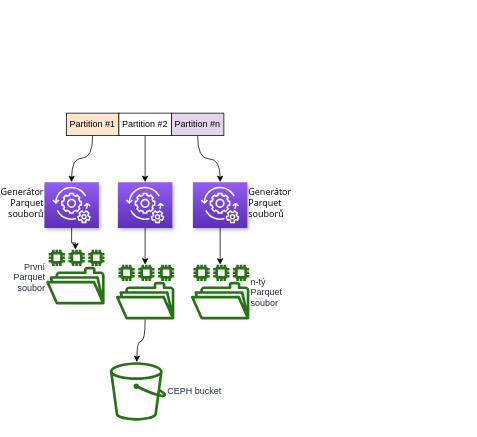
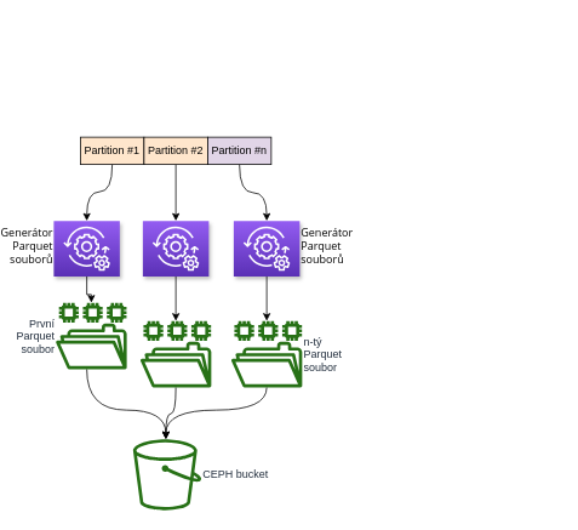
  <mxCell id="0" value="" />
  <mxCell id="1" parent="0" />
  <mxCell id="2" value="" style="edgeStyle=orthogonalEdgeStyle;orthogonalLoop=1;jettySize=auto;html=1;exitX=0.5;exitY=1;exitDx=0;exitDy=0;curved=1;" parent="1" source="9" edge="1"><mxGeometry relative="1" as="geometry"><mxPoint x="57" y="242" as="targetPoint" /><mxPoint x="57" y="180" as="sourcePoint" /><Array as="points"><mxPoint x="85" y="210" /><mxPoint x="57" y="210" /></Array></mxGeometry></mxCell>
  <mxCell id="3" value="" style="shape=image;imageAspect=0;aspect=fixed;verticalLabelPosition=bottom;verticalAlign=top;rounded=0;dashed=1;labelBackgroundColor=none;strokeColor=#3399FF;strokeWidth=2;fillColor=#ffffff;fontColor=#0066CC;align=center;html=1;image=https://static.redhat.com/libs/redhat/brand-assets/latest/corp/logo--hat-only.svg;" parent="1" vertex="1"><mxGeometry width="70" as="geometry" x="506" y="20" /></mxCell>
  <mxCell id="4" value="" style="edgeStyle=orthogonalEdgeStyle;rounded=0;orthogonalLoop=1;jettySize=auto;html=1;" parent="1" source="5" target="7" edge="1"><mxGeometry relative="1" as="geometry" /></mxCell>
  <mxCell id="5" value="&lt;div&gt;Generátor&lt;/div&gt;&lt;div&gt;Parquet&lt;/div&gt;&lt;div&gt;souborů&lt;br&gt;&lt;/div&gt;" style="outlineConnect=0;fontColor=#000000;gradientColor=#945DF2;gradientDirection=north;fillColor=#5A30B5;strokeColor=#FFFFFF;dashed=0;verticalLabelPosition=middle;verticalAlign=middle;align=right;html=1;fontSize=12;fontStyle=0;aspect=fixed;shape=mxgraph.aws4.resourceIcon;resIcon=mxgraph.aws4.managed_services;fontFamily=Open Sans;labelPosition=left;shadow=1;spacingBottom=5;" parent="1" vertex="1"><mxGeometry x="20.69" y="242" width="72.62" height="61" as="geometry" /></mxCell>
+ <mxCell id="6" value="" style="edgeStyle=orthogonalEdgeStyle;orthogonalLoop=1;jettySize=auto;html=1;curved=1;" parent="1" source="7" target="8" edge="1"><mxGeometry relative="1" as="geometry"><Array as="points"><mxPoint x="57" y="450" /><mxPoint x="144" y="450" /></Array></mxGeometry></mxCell>
  <mxCell id="7" value="První&lt;br&gt;&lt;div&gt;Parquet&lt;/div&gt;&lt;div&gt;soubor&lt;/div&gt;" style="outlineConnect=0;fontColor=#232F3E;gradientColor=none;fillColor=#277116;strokeColor=none;dashed=0;verticalLabelPosition=middle;verticalAlign=middle;align=right;html=1;fontSize=12;fontStyle=0;aspect=fixed;pointerEvents=1;shape=mxgraph.aws4.file_system;labelPosition=left;" parent="1" vertex="1"><mxGeometry x="23" y="332" width="78" height="73" as="geometry" /></mxCell>
  <mxCell id="8" value="CEPH bucket" style="outlineConnect=0;fontColor=#232F3E;gradientColor=none;fillColor=#277116;strokeColor=none;dashed=0;verticalLabelPosition=middle;verticalAlign=middle;align=left;html=1;fontSize=12;fontStyle=0;aspect=fixed;pointerEvents=1;shape=mxgraph.aws4.bucket;labelPosition=right;" parent="1" vertex="1"><mxGeometry x="108" y="482" width="75" height="78" as="geometry" /></mxCell>
  <mxCell id="9" value="Partition #1" style="rounded=0;whiteSpace=wrap;html=1;fillColor=#ffe6cc;" parent="1" vertex="1"><mxGeometry x="50" y="150" width="70" height="30" as="geometry" /></mxCell>
  <mxCell id="10" value="" style="edgeStyle=orthogonalEdgeStyle;rounded=0;orthogonalLoop=1;jettySize=auto;html=1;" parent="1" source="11" target="15" edge="1"><mxGeometry relative="1" as="geometry" /></mxCell>
- <mxCell id="11" value="Partition #2" style="rounded=0;whiteSpace=wrap;html=1;" parent="1" vertex="1"><mxGeometry x="120" y="150" width="70" height="30" as="geometry" /></mxCell>
+ <mxCell id="11" value="Partition #2" style="rounded=0;whiteSpace=wrap;html=1;fillColor=#ffe6cc;" parent="1" vertex="1"><mxGeometry x="120" y="150" width="70" height="30" as="geometry" /></mxCell>
  <mxCell id="12" value="" style="edgeStyle=orthogonalEdgeStyle;orthogonalLoop=1;jettySize=auto;html=1;curved=1;" parent="1" source="13" target="19" edge="1"><mxGeometry relative="1" as="geometry" /></mxCell>
  <mxCell id="13" value="Partition #n" style="rounded=0;whiteSpace=wrap;html=1;fillColor=#e1d5e7;" parent="1" vertex="1"><mxGeometry x="190" y="150" width="70" height="30" as="geometry" /></mxCell>
  <mxCell id="14" value="" style="edgeStyle=orthogonalEdgeStyle;rounded=0;orthogonalLoop=1;jettySize=auto;html=1;" parent="1" source="15" target="17" edge="1"><mxGeometry relative="1" as="geometry" /></mxCell>
  <mxCell id="15" value="" style="outlineConnect=0;fontColor=#000000;gradientColor=#945DF2;gradientDirection=north;fillColor=#5A30B5;strokeColor=#FFFFFF;dashed=0;verticalLabelPosition=middle;verticalAlign=middle;align=left;html=1;fontSize=12;fontStyle=0;aspect=fixed;shape=mxgraph.aws4.resourceIcon;resIcon=mxgraph.aws4.managed_services;fontFamily=Open Sans;labelPosition=right;shadow=1;spacingBottom=5;" parent="1" vertex="1"><mxGeometry x="118.69" y="242" width="72.62" height="61" as="geometry" /></mxCell>
  <mxCell id="16" value="" style="edgeStyle=orthogonalEdgeStyle;orthogonalLoop=1;jettySize=auto;html=1;curved=1;" parent="1" source="17" target="8" edge="1"><mxGeometry relative="1" as="geometry"><Array as="points"><mxPoint x="155" y="454" /><mxPoint x="144" y="454" /></Array></mxGeometry></mxCell>
  <mxCell id="17" value="" style="outlineConnect=0;fontColor=#232F3E;gradientColor=none;fillColor=#277116;strokeColor=none;dashed=0;verticalLabelPosition=middle;verticalAlign=middle;align=left;html=1;fontSize=12;fontStyle=0;aspect=fixed;pointerEvents=1;shape=mxgraph.aws4.file_system;labelPosition=right;" parent="1" vertex="1"><mxGeometry x="116" y="352" width="78" height="73" as="geometry" /></mxCell>
  <mxCell id="18" value="" style="edgeStyle=orthogonalEdgeStyle;rounded=0;orthogonalLoop=1;jettySize=auto;html=1;" parent="1" source="19" target="21" edge="1"><mxGeometry relative="1" as="geometry" /></mxCell>
  <mxCell id="19" value="&lt;div&gt;Generátor&lt;/div&gt;&lt;div&gt;Parquet&lt;/div&gt;&lt;div&gt;souborů&lt;/div&gt;" style="outlineConnect=0;fontColor=#000000;gradientColor=#945DF2;gradientDirection=north;fillColor=#5A30B5;strokeColor=#FFFFFF;dashed=0;verticalLabelPosition=middle;verticalAlign=middle;align=left;html=1;fontSize=12;fontStyle=0;aspect=fixed;shape=mxgraph.aws4.resourceIcon;resIcon=mxgraph.aws4.managed_services;fontFamily=Open Sans;labelPosition=right;shadow=1;spacingBottom=5;" parent="1" vertex="1"><mxGeometry x="218.69" y="242" width="72.62" height="61" as="geometry" /></mxCell>
+ <mxCell id="20" value="" style="edgeStyle=orthogonalEdgeStyle;orthogonalLoop=1;jettySize=auto;html=1;curved=1;" parent="1" source="21" target="8" edge="1"><mxGeometry relative="1" as="geometry"><mxPoint x="255" y="505" as="targetPoint" /><Array as="points"><mxPoint x="255" y="450" /><mxPoint x="144" y="450" /></Array></mxGeometry></mxCell>
  <mxCell id="21" value="&lt;div&gt;n-tý&lt;/div&gt;&lt;div&gt;Parquet&lt;/div&gt;&lt;div&gt;soubor&lt;br&gt;&lt;/div&gt;" style="outlineConnect=0;fontColor=#232F3E;gradientColor=none;fillColor=#277116;strokeColor=none;dashed=0;verticalLabelPosition=middle;verticalAlign=middle;align=left;html=1;fontSize=12;fontStyle=0;aspect=fixed;pointerEvents=1;shape=mxgraph.aws4.file_system;labelPosition=right;" parent="1" vertex="1"><mxGeometry x="216" y="352" width="78" height="73" as="geometry" /></mxCell>
